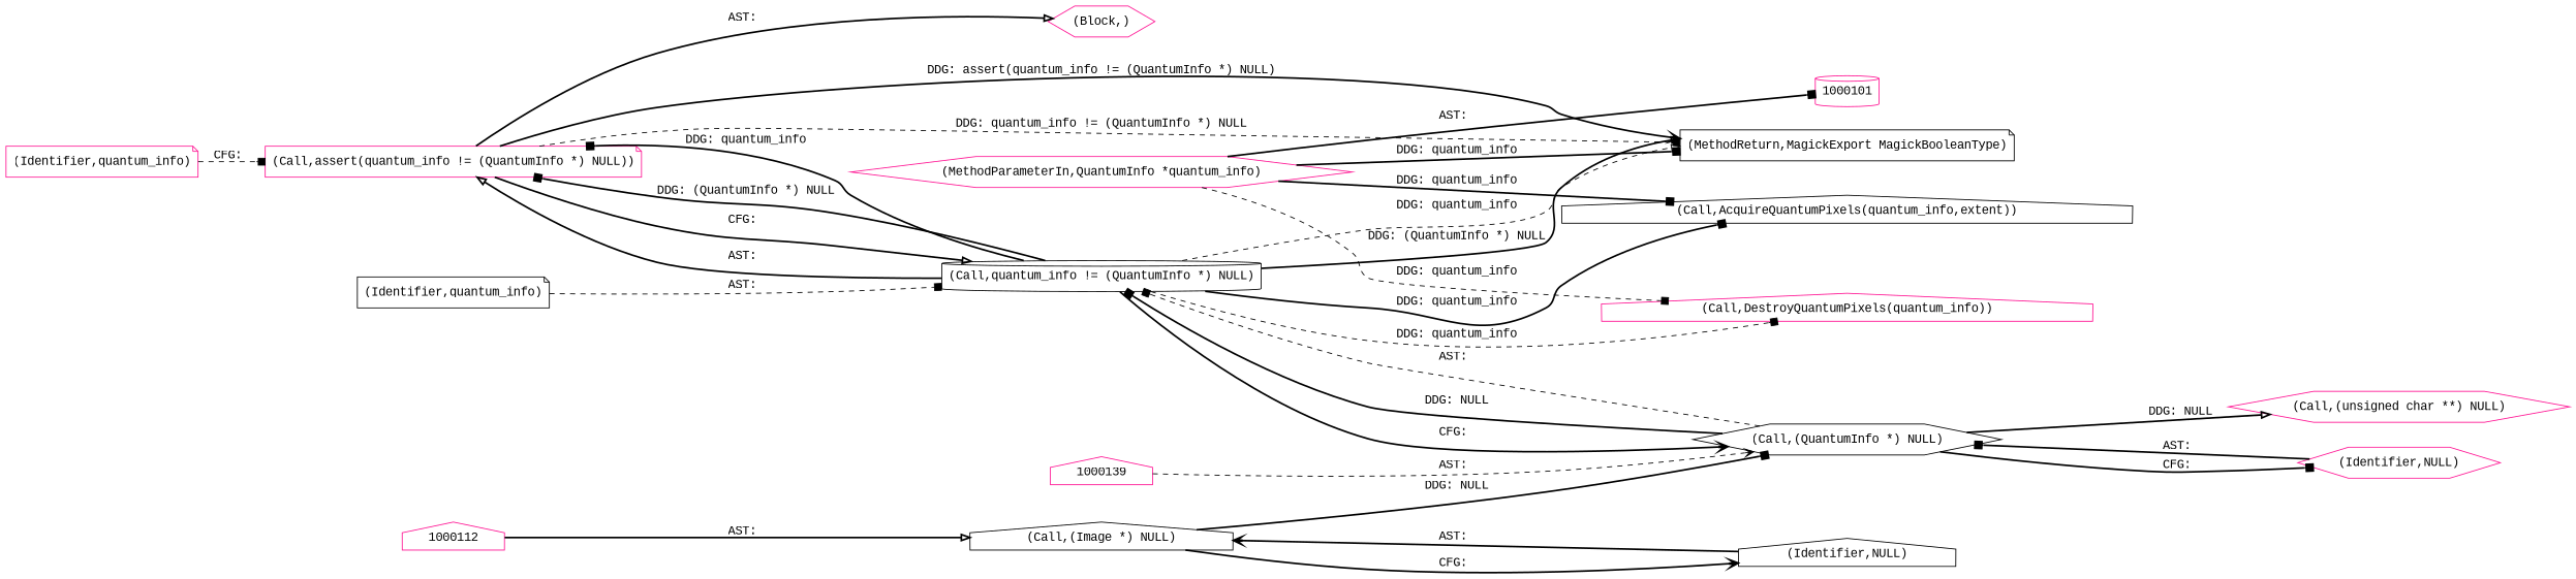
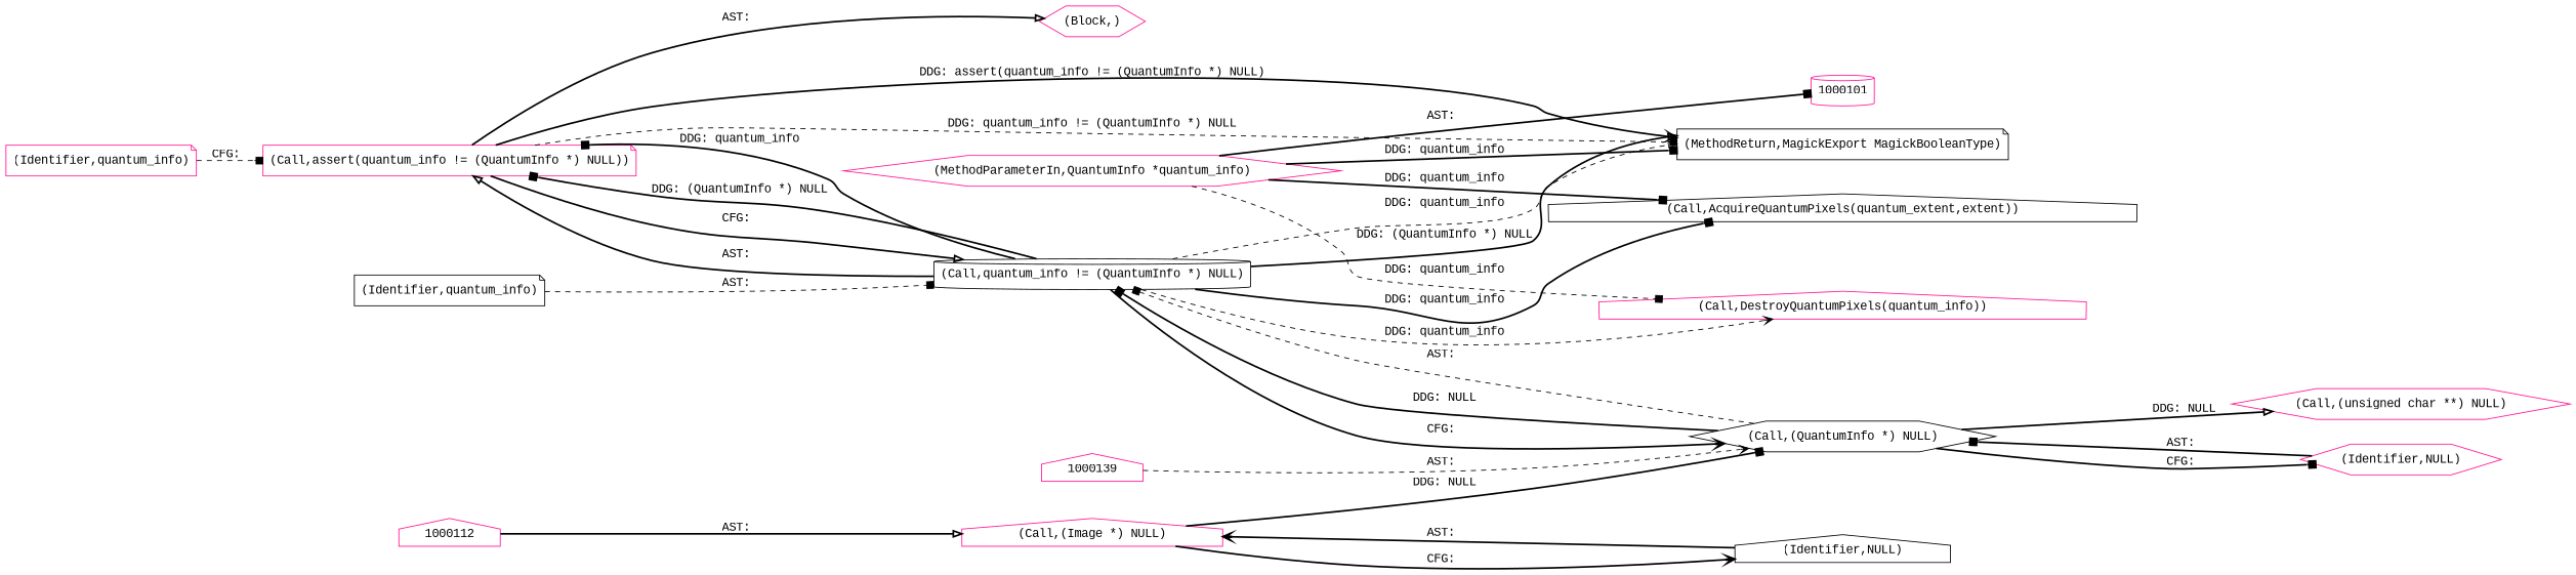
  digraph {
    fontname="Liberation Mono"
    rankdir=LR
    node [color=deeppink fontname="Liberation Mono" shape=house]
    edge [arrowhead=box fontname="Liberation Mono" style=bold]
    n1 [label="(Call,assert(quantum_info != (QuantumInfo *) NULL))" shape=note]
    n2 [color=black label="(Call,quantum_info != (QuantumInfo *) NULL)" shape=cylinder]
    n3 [label="(Block,)" shape=hexagon]
    n4 [color=black label="(MethodReturn,MagickExport MagickBooleanType)" shape=note]
    n5 [color=black label="(Call,(QuantumInfo *) NULL)" shape=hexagon]
-   n6 [color=black label="(Call,AcquireQuantumPixels(quantum_info,extent))"]
+   n6 [color=black label="(Call,AcquireQuantumPixels(quantum_extent,extent))"]
    n7 [label="(Call,DestroyQuantumPixels(quantum_info))"]
    n8 [label="(Call,(unsigned char **) NULL)" shape=hexagon]
    n9 [label="(Identifier,NULL)" shape=hexagon]
    n10 [label="(MethodParameterIn,QuantumInfo *quantum_info)" shape=hexagon]
    1000101 [shape=cylinder]
-   n12 [color=black label="(Call,(Image *) NULL)"]
+   n12 [label="(Call,(Image *) NULL)"]
    n13 [color=black label="(Identifier,NULL)"]
    n14 [label="(Identifier,quantum_info)" shape=note]
    n15 [color=black label="(Identifier,quantum_info)" shape=note]
    1000139
    1000112
    n1 -> n2 [arrowhead=onormal label="CFG: "]
    n1 -> n3 [arrowhead=onormal label="AST: "]
    n1 -> n4 [arrowhead=vee label="DDG: assert(quantum_info != (QuantumInfo *) NULL)"]
    n1 -> n4 [label="DDG: quantum_info != (QuantumInfo *) NULL" style=dashed]
    n2 -> n1 [arrowhead=onormal label="AST: "]
    n2 -> n1 [label="DDG: quantum_info"]
    n2 -> n1 [label="DDG: (QuantumInfo *) NULL"]
    n2 -> n4 [arrowhead=onormal label="DDG: (QuantumInfo *) NULL"]
    n2 -> n4 [arrowhead=onormal label="DDG: quantum_info" style=dashed]
    n2 -> n5 [arrowhead=vee label="CFG: "]
    n2 -> n6 [label="DDG: quantum_info"]
-   n2 -> n7 [label="DDG: quantum_info" style=dashed]
+   n2 -> n7 [arrowhead=vee label="DDG: quantum_info" style=dashed]
    n5 -> n2 [label="AST: " style=dashed]
    n5 -> n2 [label="DDG: NULL"]
    n5 -> n8 [arrowhead=onormal label="DDG: NULL"]
    n5 -> n9 [label="CFG: "]
    n9 -> n5 [label="AST: "]
    n10 -> n4 [label="DDG: quantum_info"]
    n10 -> n6 [label="DDG: quantum_info"]
    n10 -> n7 [label="DDG: quantum_info" style=dashed]
    n10 -> 1000101 [label="AST: "]
    n12 -> n5 [label="DDG: NULL"]
    n12 -> n13 [arrowhead=vee label="CFG: "]
    n13 -> n12 [arrowhead=vee label="AST: "]
    n14 -> n1 [label="CFG: " style=dashed]
    n15 -> n2 [label="AST: " style=dashed]
    1000139 -> n5 [arrowhead=vee label="AST: " style=dashed]
    1000112 -> n12 [arrowhead=onormal label="AST: "]
  }
